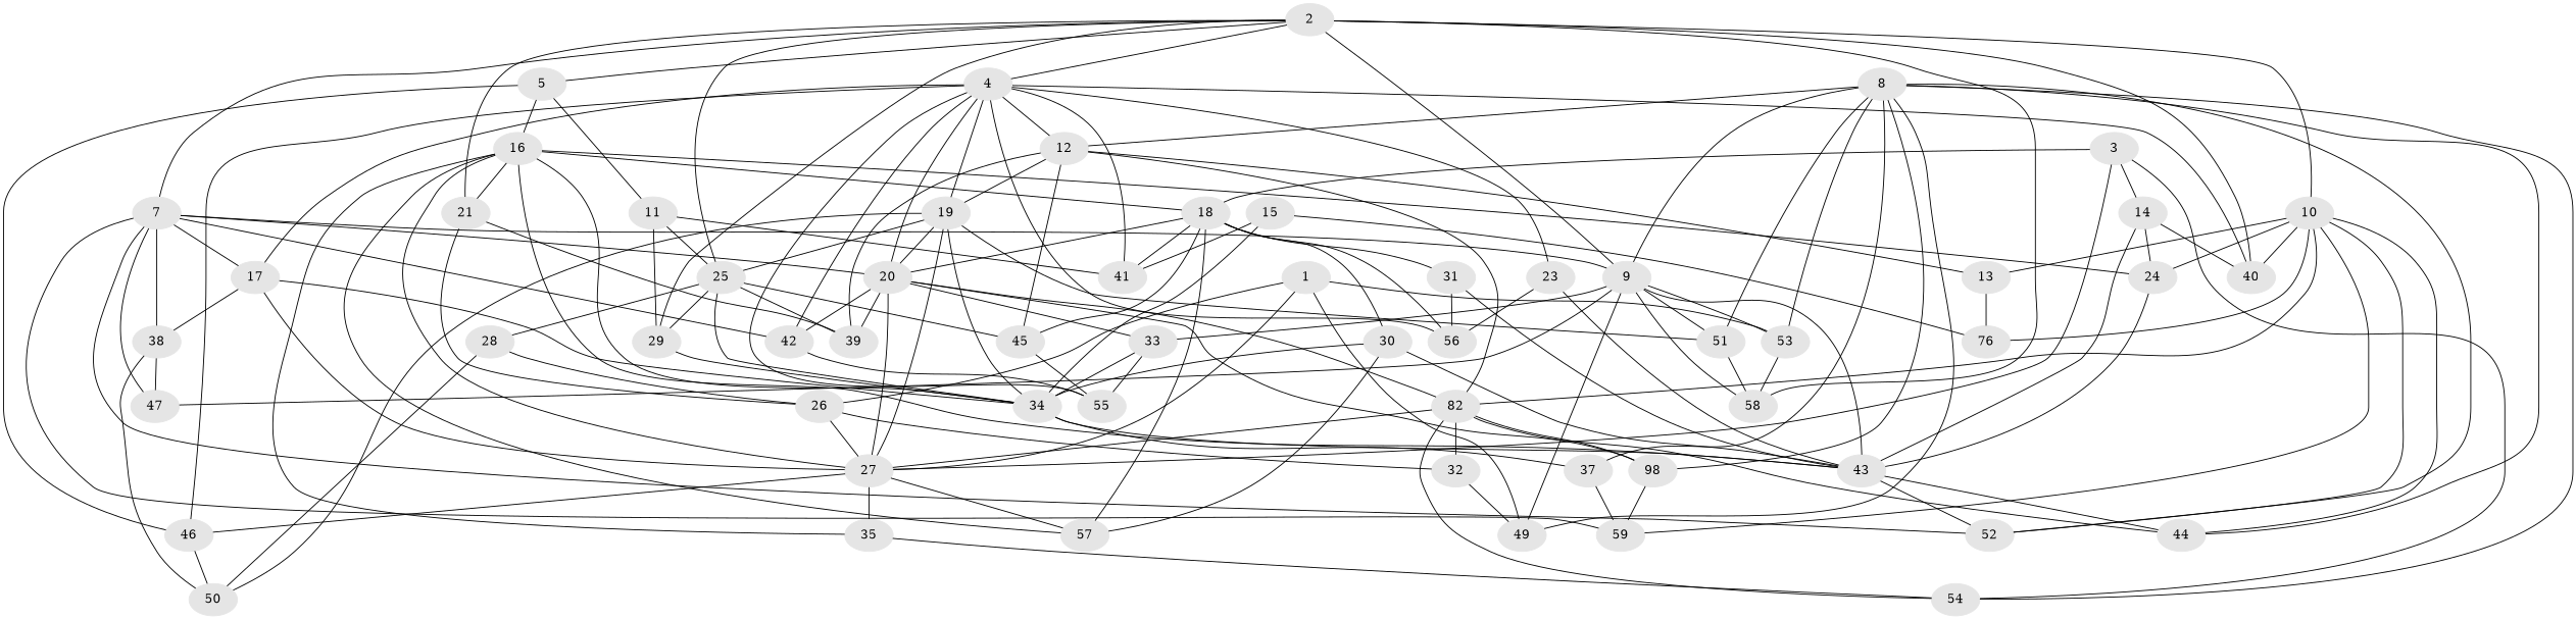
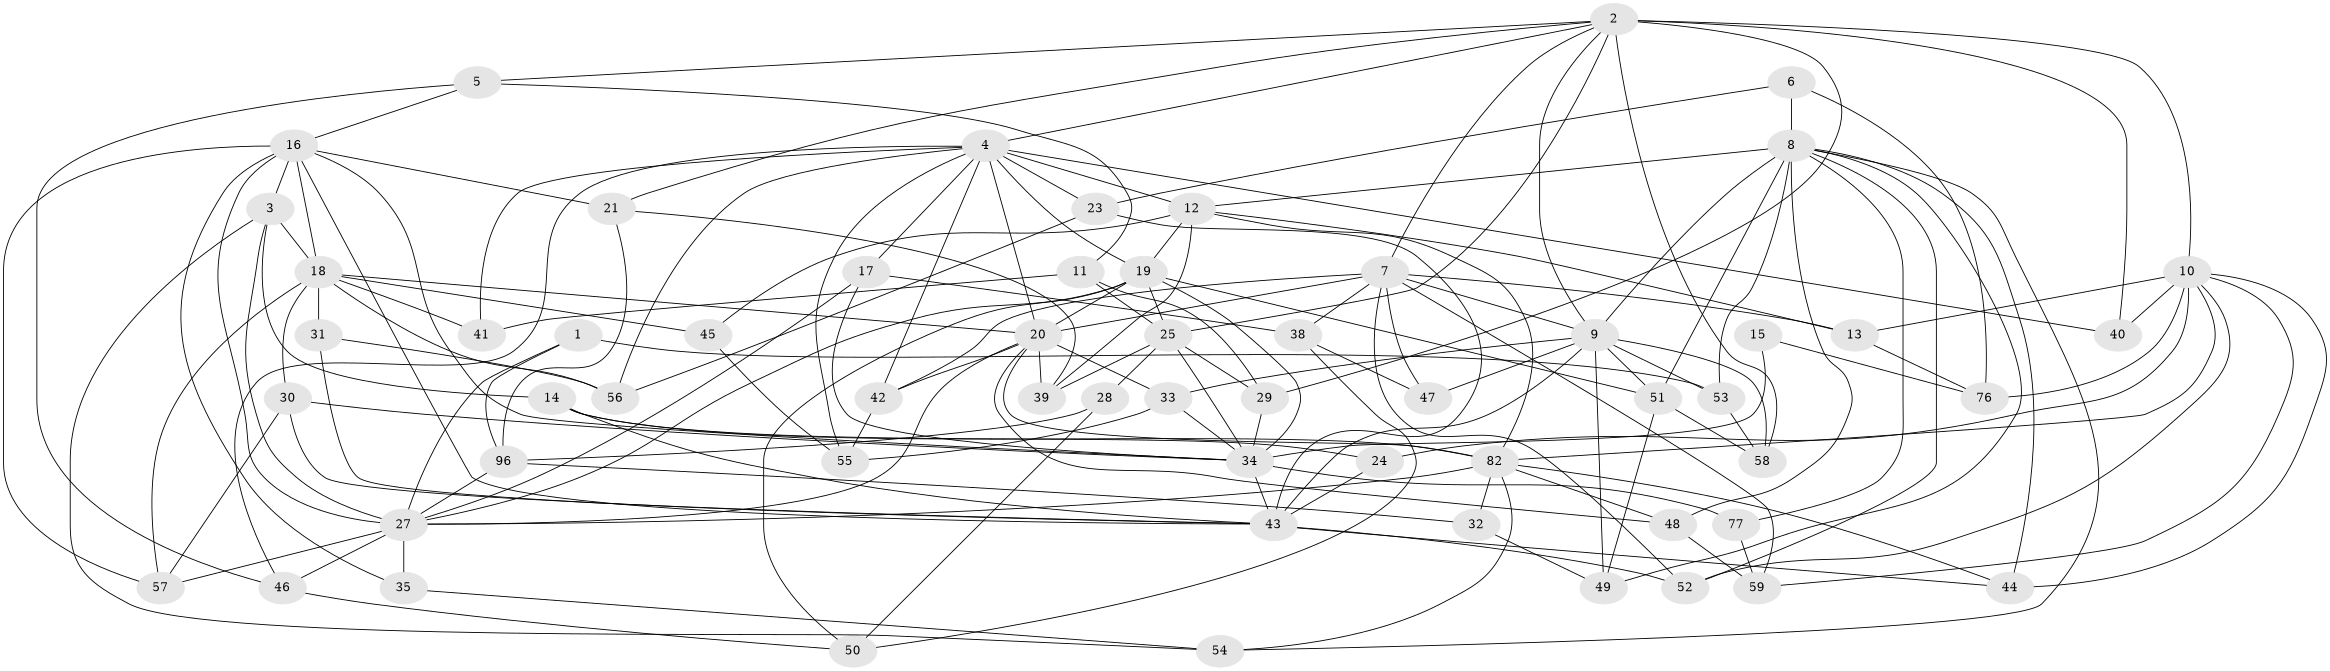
  graph {
    node [color=gray90 style=filled]
    edge [weight=1.0]
    1
-   26
+   26 [label=96]
    27
    49
    53
    32
    46
    35
    57
    58
    2
    4
    5
    7
    9
    10
    21
    25
    29
    40
    12
    17
    19
    20
    23
    41
    42
    55
    56
    11
    16
    13
    38
    47
    52
    59
    51
    33
    43
    n40 [label=76]
    44
    n42 [label=82]
    24
    39
    45
    34
    28
    3
    14
    18
    54
    30
    31
    50
-   48 [label=98]
+   48
+   6
    8
-   37
+   37 [label=77]
    15
    1 -- 26
    1 -- 27
-   1 -- 49
+   51 -- 49
    1 -- 53
    26 -- 27
    26 -- 32
    27 -- 46
    27 -- 35
    27 -- 57
    53 -- 58
    32 -- 49
    46 -- 50
    35 -- 54
    2 -- 58
    2 -- 4
    2 -- 5
    2 -- 7
    2 -- 9
    2 -- 10 [weight=2.0]
    2 -- 21
    2 -- 25
    2 -- 29
    2 -- 40 [weight=2.0]
    4 -- 46
    4 -- 40
    4 -- 12
    4 -- 17
    4 -- 19
    4 -- 20
    4 -- 23
    4 -- 41
    4 -- 42
    4 -- 55
    4 -- 56
    5 -- 46
    5 -- 11
    5 -- 16
    7 -- 9 [weight=2.0]
    7 -- 20
    7 -- 42
-   7 -- 17
+   7 -- 13
    7 -- 38
    7 -- 47
    7 -- 52
    7 -- 59
    9 -- 49
    9 -- 53
    9 -- 58
    9 -- 47 [weight=2.0]
    9 -- 51
    9 -- 33
    9 -- 43
    10 -- 40
    10 -- 13
    10 -- 52
    10 -- 59
    10 -- n40
    10 -- 44
    10 -- n42
    10 -- 24
    21 -- 26
    21 -- 39
    25 -- 29
    25 -- 39
-   25 -- 45
    25 -- 34
    25 -- 28 [weight=2.0]
    29 -- 34
    12 -- 19 [weight=2.0]
    12 -- 13
    12 -- n42
    12 -- 39
    12 -- 45
    17 -- 27
    17 -- 38
    17 -- 34
    19 -- 27
    19 -- 25 [weight=2.0]
    19 -- 20
    19 -- 51
    19 -- 34
    19 -- 50
    20 -- 27
    20 -- 42
    20 -- 33
    20 -- n42
    20 -- 39
    20 -- 48
    23 -- 56
    23 -- 43
    42 -- 55
    11 -- 25
    11 -- 29
    11 -- 41
    16 -- 27 [weight=2.0]
    16 -- 35
    16 -- 57
    16 -- 21
    16 -- 43
-   16 -- 24
+   16 -- 3
    16 -- 34
    16 -- 18
    13 -- n40
    38 -- 47
    38 -- 50
    51 -- 58
    33 -- 55
    33 -- 34
    43 -- 52
    43 -- 44
    n42 -- 27
    n42 -- 32 [weight=2.0]
    n42 -- 44
    n42 -- 54
    n42 -- 48 [weight=3.0]
    24 -- 43
    45 -- 55
    34 -- 43
    34 -- 37 [weight=2.0]
    28 -- 26
    28 -- 50
    3 -- 27
    3 -- 14
    3 -- 18
    3 -- 54
    14 -- 43
-   14 -- 40
+   14 -- n42
    14 -- 24
    18 -- 57
    18 -- 20
    18 -- 41
    18 -- 56
    18 -- 45
    18 -- 30
    18 -- 31 [weight=2.0]
    30 -- 57
    30 -- 43
    30 -- 34
    31 -- 56
    31 -- 43
    48 -- 59
+   6 -- 23
+   6 -- n40
+   6 -- 8 [weight=2.0]
    8 -- 49
    8 -- 53
    8 -- 9
    8 -- 12
    8 -- 52
    8 -- 51
    8 -- 44
    8 -- 54
    8 -- 48
    8 -- 37
    37 -- 59
-   15 -- 41
    15 -- n40
    15 -- 34 [weight=2.0]
  }
